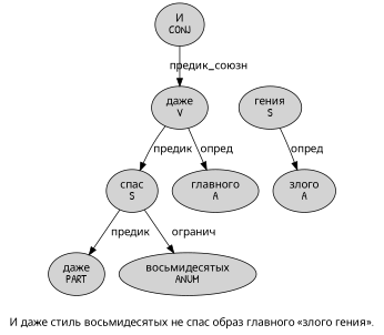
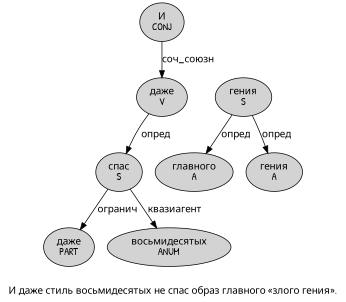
  digraph {
    fontname="Patrick Hand"
    label="И даже стиль восьмидесятых не спас образ главного «злого гения»."
    node [fillcolor=lightgray fontname="Patrick Hand" penwidth=1 shape=ellipse style=filled]
    edge [fontname="Patrick Hand"]
    n1 [label="И\nCONJ"]
    n2 [label="даже\nV"]
    n3 [label="спас\nS"]
    n4 [label="даже\nPART"]
    n5 [label="восьмидесятых\nANUM"]
    n6 [label="гения\nS"]
    n7 [label="главного\nA"]
-   n8 [label="злого\nA"]
-   n1 -> n2 [label="предик_союзн"]
-   n2 -> n3 [label="предик"]
-   n3 -> n4 [label="предик"]
-   n3 -> n5 [label="огранич"]
-   n2 -> n7 [label="опред"]
+   n8 [label="гения\nA"]
+   n1 -> n2 [label="соч_союзн"]
+   n2 -> n3 [label="опред"]
+   n3 -> n4 [label="огранич"]
+   n3 -> n5 [label="квазиагент"]
+   n6 -> n7 [label="опред"]
    n6 -> n8 [label="опред"]
  }
